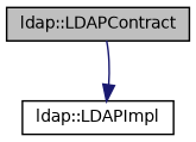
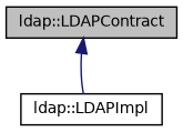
  digraph {
    node [color=black fontname=Helvetica fontsize=10 shape=record style=filled]
    n1 [fillcolor=grey75 fontcolor=black height=0.2 label="ldap::LDAPContract" width=0.4]
    n2 [fillcolor=white height=0.2 label="ldap::LDAPImpl" width=0.4]
-   n2 -> n1 [color=midnightblue dir=back fontname=Helvetica fontsize=10 labelfontname=Helvetica labelfontsize=10 style=solid]
+   n1 -> n2 [color=midnightblue dir=back fontname=Helvetica fontsize=10 labelfontname=Helvetica labelfontsize=10 style=solid]
  }
